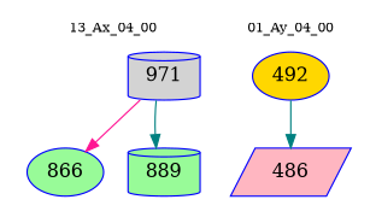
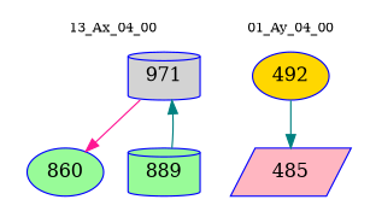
  digraph {
    node [color=blue fillcolor=palegreen shape=cylinder style=filled]
    edge [color=teal]
    n1 [fillcolor=lightgrey label=971]
-   n2 [label=866 shape=ellipse]
+   n2 [label=860 shape=ellipse]
    n3 [label=889]
    n4 [fillcolor=gold label=492 shape=ellipse]
-   n5 [fillcolor=lightpink label=486 shape=parallelogram]
+   n5 [fillcolor=lightpink label=485 shape=parallelogram]
    subgraph cluster_1 {
      color=white
      fontsize=10
      label="13_Ax_04_00"
      n1
      n2
      n3
    }
    subgraph cluster_2 {
      color=white
      fontsize=10
      label="01_Ay_04_00"
      n4
      n5
    }
    n1 -> n2 [color=deeppink]
-   n1 -> n3
+   n3 -> n1
    n4 -> n5
  }
